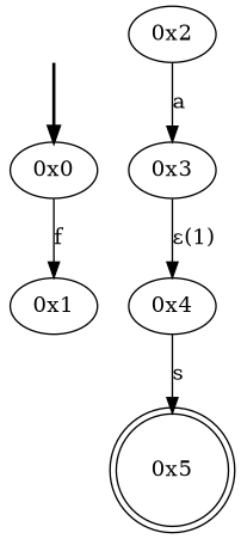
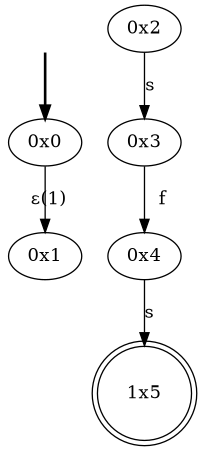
  digraph {
    fake [style=invisible]
    "0x0" [root=true]
    "0x1"
    "0x2"
    "0x3"
    "0x4"
-   "0x5" [shape=doublecircle]
+   "0x5" [shape=doublecircle label="1x5"]
    fake -> "0x0" [style=bold]
-   "0x0" -> "0x1" [label=f]
-   "0x2" -> "0x3" [label=a]
-   "0x3" -> "0x4" [label="ε(1)"]
+   "0x0" -> "0x1" [label="ε(1)"]
+   "0x2" -> "0x3" [label=s]
+   "0x3" -> "0x4" [label=f]
    "0x4" -> "0x5" [label=s]
  }
